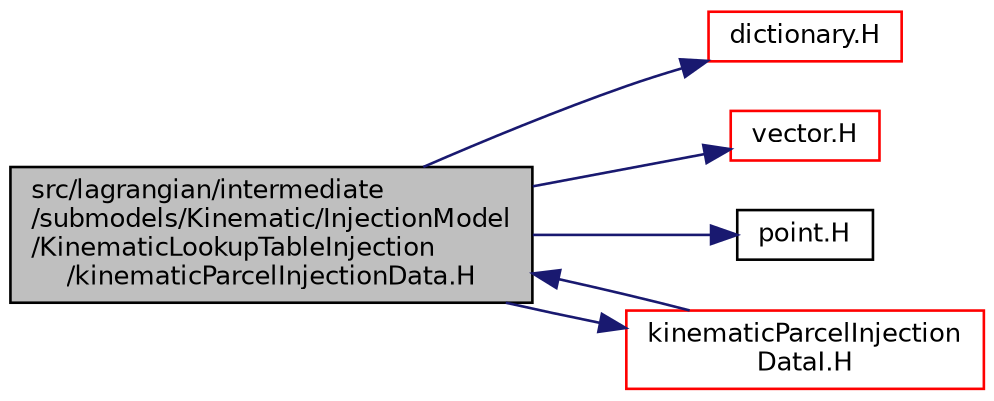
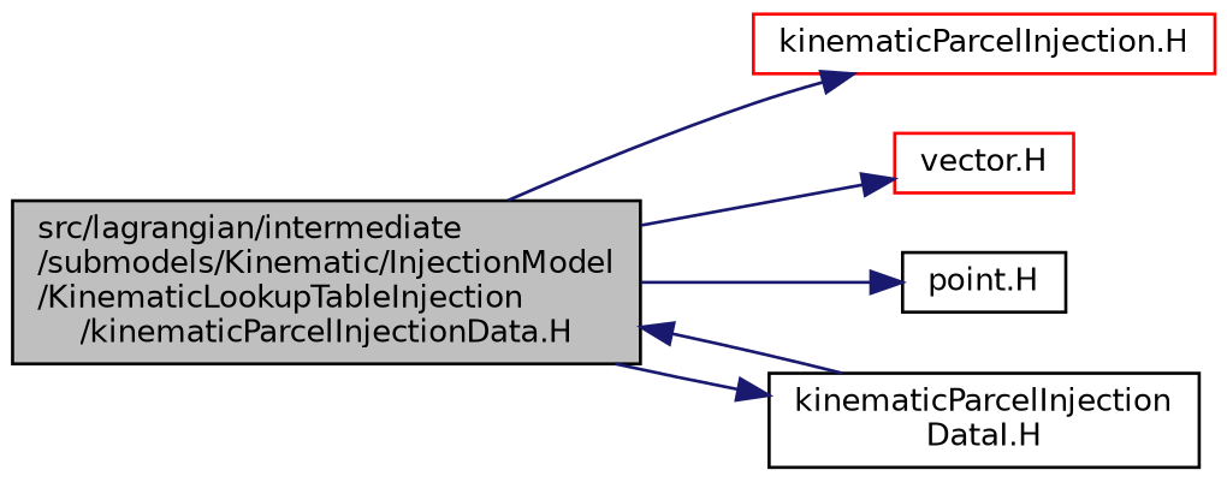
  digraph {
    rankdir=LR
    node [color=black fontname=Helvetica fontsize=10 shape=record]
    edge [color=midnightblue fontname=Helvetica fontsize=10 labelfontname=Helvetica labelfontsize=10 style=solid]
    n1 [fillcolor=grey75 fontcolor=black height=0.2 label="src/lagrangian/intermediate\l/submodels/Kinematic/InjectionModel\l/KinematicLookupTableInjection\l/kinematicParcelInjectionData.H" style=filled width=0.4]
-   n2 [color=red height=0.2 label="dictionary.H" width=0.4]
+   n2 [color=red height=0.2 label="kinematicParcelInjection.H" width=0.4]
    n3 [color=red height=0.2 label="vector.H" width=0.4]
    n4 [height=0.2 label="point.H" width=0.4]
-   n5 [color=red height=0.2 label="kinematicParcelInjection\lDataI.H" width=0.4]
+   n5 [height=0.2 label="kinematicParcelInjection\lDataI.H" width=0.4]
    n1 -> n2
    n1 -> n3
    n1 -> n4
    n1 -> n5
    n5 -> n1
  }
